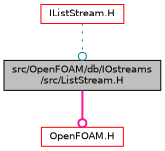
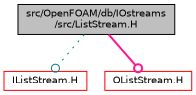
  digraph {
    node [color=red fontname=Helvetica fontsize=10 shape=record]
    edge [arrowhead=odot fontname=Helvetica fontsize=10 labelfontname=Helvetica labelfontsize=10]
    n1 [color=black fillcolor=grey75 fontcolor=black height=0.2 label="src/OpenFOAM/db/IOstreams\l/src/ListStream.H" style=filled width=0.4]
    n2 [height=0.2 label="IListStream.H" width=0.4]
-   n3 [height=0.2 label="OpenFOAM.H" width=0.4]
-   n2 -> n1 [color=teal style=dotted]
+   n3 [height=0.2 label="OListStream.H" width=0.4]
+   n1 -> n2 [color=teal style=dotted]
    n1 -> n3 [color=deeppink style=bold]
  }
